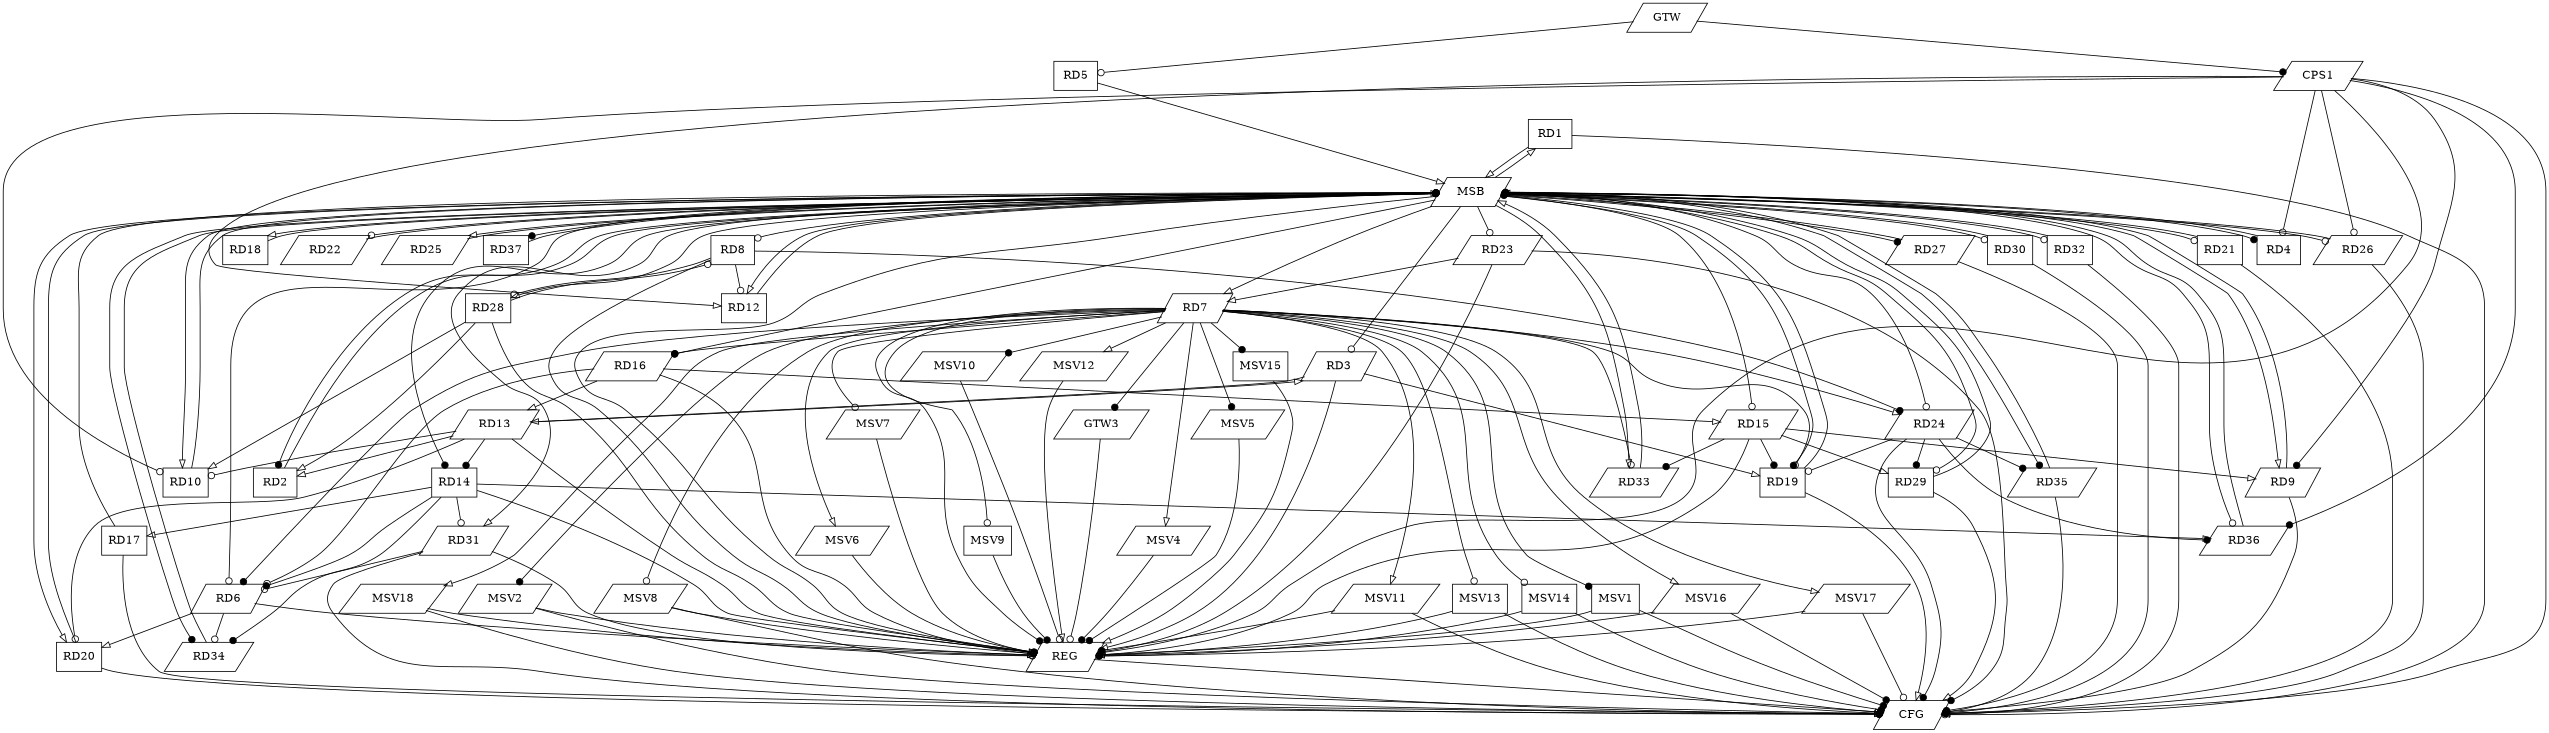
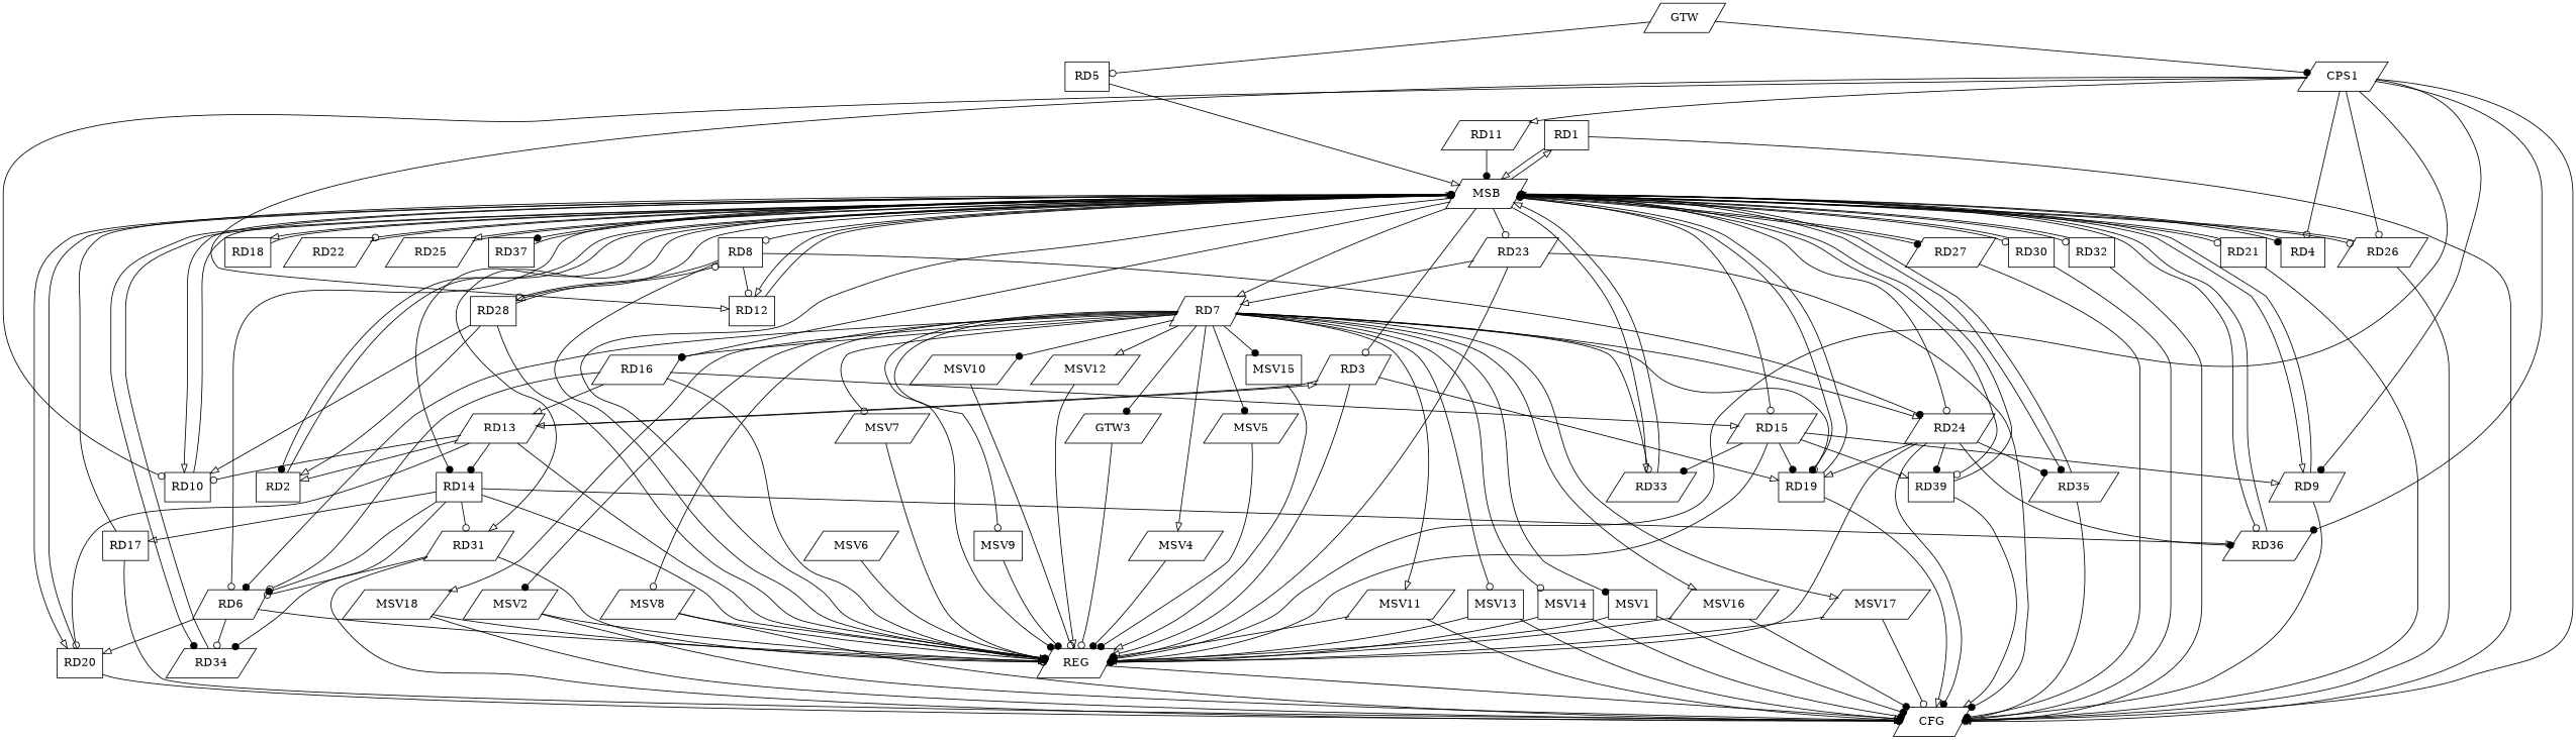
  strict digraph {
    node [shape=parallelogram]
    edge [arrowhead=dot]
    n1 [label=RD1 shape=box]
    n2 [label=MSB]
    n3 [label=CFG]
    n4 [label=RD2 shape=box]
    n5 [label=RD3]
    n6 [label=RD19 shape=box]
    n7 [label=REG]
    n8 [label=RD4 shape=box]
    n9 [label=RD6]
    n10 [label=RD20 shape=box]
    n11 [label=RD34]
    n12 [label=RD7]
    n13 [label=RD16]
    n14 [label=RD24]
    n15 [label=RD33]
    n16 [label=RD8 shape=box]
    n17 [label=RD12 shape=box]
    n18 [label=RD28 shape=box]
    n19 [label=RD9]
    n20 [label=RD10 shape=box]
    n21 [label=RD14 shape=box]
    n22 [label=RD31]
    n23 [label=RD36]
    n24 [label=RD15]
-   n25 [label=RD29 shape=box]
+   n25 [label=RD39 shape=box]
    n26 [label=RD18 shape=box]
    n27 [label=RD21 shape=box]
    n28 [label=RD22]
    n29 [label=RD23]
    n30 [label=RD35]
    n31 [label=RD25]
    n32 [label=RD26]
    n33 [label=RD27]
    n34 [label=RD30 shape=box]
    n35 [label=RD32 shape=box]
    n36 [label=RD37 shape=box]
    n37 [label=RD13]
    n38 [label=RD5 shape=box]
    n39 [label=MSV1 shape=box]
    n40 [label=MSV2]
    n41 [label=GTW3]
    n42 [label=MSV4]
    n43 [label=MSV5]
    n44 [label=MSV6]
    n45 [label=MSV7]
    n46 [label=MSV8]
    n47 [label=MSV9 shape=box]
    n48 [label=MSV10]
    n49 [label=MSV11]
    n50 [label=MSV12]
    n51 [label=MSV13 shape=box]
    n52 [label=MSV14 shape=box]
    n53 [label=MSV15 shape=box]
    n54 [label=MSV16]
    n55 [label=MSV17]
    n56 [label=MSV18]
+   n57 [label=RD11]
    n58 [label=RD17 shape=box]
    n59 [label=CPS1]
    n60 [label=GTW]
    n1 -> n2 [arrowhead=onormal]
    n1 -> n3 [arrowhead=odot]
    n2 -> n1 [arrowhead=onormal]
    n2 -> n4
    n2 -> n5 [arrowhead=odot]
    n2 -> n6
    n2 -> n7 [arrowhead=onormal]
    n2 -> n8
    n2 -> n9 [arrowhead=odot]
    n2 -> n10 [arrowhead=onormal]
    n2 -> n11
    n2 -> n12 [arrowhead=onormal]
    n2 -> n13
    n2 -> n14 [arrowhead=odot]
    n2 -> n15 [arrowhead=onormal]
    n2 -> n16 [arrowhead=odot]
    n2 -> n17 [arrowhead=onormal]
    n2 -> n18 [arrowhead=onormal]
    n2 -> n19 [arrowhead=onormal]
    n2 -> n20 [arrowhead=onormal]
    n2 -> n21
    n2 -> n22 [arrowhead=onormal]
    n2 -> n23 [arrowhead=odot]
    n2 -> n24 [arrowhead=odot]
    n2 -> n25 [arrowhead=odot]
    n2 -> n26 [arrowhead=onormal]
    n2 -> n27 [arrowhead=odot]
    n2 -> n28 [arrowhead=odot]
    n2 -> n29 [arrowhead=odot]
    n2 -> n30
    n2 -> n31 [arrowhead=onormal]
    n2 -> n32 [arrowhead=odot]
    n2 -> n33
    n2 -> n34 [arrowhead=odot]
    n2 -> n35 [arrowhead=odot]
    n2 -> n36
    n4 -> n2 [arrowhead=odot]
    n5 -> n6 [arrowhead=onormal]
    n5 -> n7 [arrowhead=onormal]
    n5 -> n37 [arrowhead=onormal]
    n6 -> n2
    n6 -> n3 [arrowhead=onormal]
    n7 -> n3 [arrowhead=onormal]
    n8 -> n2 [arrowhead=onormal]
    n9 -> n7 [arrowhead=onormal]
    n9 -> n10 [arrowhead=onormal]
    n9 -> n11 [arrowhead=odot]
    n10 -> n2
    n10 -> n3 [arrowhead=odot]
    n11 -> n2
    n12 -> n6 [arrowhead=odot]
    n12 -> n7
    n12 -> n9
    n12 -> n13
    n12 -> n14 [arrowhead=onormal]
    n12 -> n15 [arrowhead=odot]
    n12 -> n39
    n12 -> n40
    n12 -> n41
    n12 -> n42 [arrowhead=onormal]
    n12 -> n43
-   n12 -> n44 [arrowhead=onormal]
    n12 -> n45 [arrowhead=odot]
    n12 -> n46 [arrowhead=odot]
    n12 -> n47 [arrowhead=odot]
    n12 -> n48
    n12 -> n49 [arrowhead=onormal]
    n12 -> n50 [arrowhead=onormal]
    n12 -> n51 [arrowhead=odot]
    n12 -> n52 [arrowhead=odot]
    n12 -> n53
    n12 -> n54 [arrowhead=onormal]
    n12 -> n55 [arrowhead=onormal]
    n12 -> n56 [arrowhead=onormal]
    n13 -> n7
    n13 -> n9 [arrowhead=odot]
    n13 -> n24 [arrowhead=onormal]
    n13 -> n37 [arrowhead=onormal]
    n14 -> n3
-   n14 -> n6 [arrowhead=odot]
+   n14 -> n6 [arrowhead=onormal]
+   n14 -> n7
    n14 -> n23
    n14 -> n25
    n14 -> n30
    n15 -> n2 [arrowhead=onormal]
    n16 -> n7
    n16 -> n14
    n16 -> n17 [arrowhead=odot]
    n16 -> n18 [arrowhead=odot]
    n17 -> n2
    n18 -> n4 [arrowhead=onormal]
    n18 -> n7 [arrowhead=odot]
    n18 -> n16 [arrowhead=odot]
    n18 -> n20 [arrowhead=onormal]
    n19 -> n2
    n19 -> n3
    n20 -> n2 [arrowhead=odot]
    n21 -> n7 [arrowhead=onormal]
    n21 -> n9
    n21 -> n11
    n21 -> n22 [arrowhead=odot]
    n21 -> n23 [arrowhead=onormal]
    n21 -> n58 [arrowhead=onormal]
    n22 -> n3 [arrowhead=odot]
    n22 -> n7 [arrowhead=odot]
    n22 -> n9 [arrowhead=odot]
    n23 -> n2 [arrowhead=odot]
    n24 -> n6
    n24 -> n7 [arrowhead=onormal]
    n24 -> n15
    n24 -> n19 [arrowhead=onormal]
    n24 -> n25 [arrowhead=onormal]
    n25 -> n2
    n25 -> n3 [arrowhead=onormal]
    n26 -> n2 [arrowhead=onormal]
    n27 -> n2
    n27 -> n3
    n28 -> n2
    n29 -> n3
    n29 -> n7 [arrowhead=odot]
    n29 -> n12 [arrowhead=onormal]
    n30 -> n2 [arrowhead=odot]
    n30 -> n3
    n31 -> n2 [arrowhead=odot]
    n32 -> n2 [arrowhead=odot]
    n32 -> n3
    n33 -> n2 [arrowhead=odot]
    n33 -> n3
    n34 -> n2 [arrowhead=odot]
    n34 -> n3
    n35 -> n2 [arrowhead=odot]
    n35 -> n3 [arrowhead=onormal]
    n36 -> n2
    n37 -> n4 [arrowhead=onormal]
    n37 -> n5 [arrowhead=onormal]
    n37 -> n7
    n37 -> n10 [arrowhead=odot]
    n37 -> n20 [arrowhead=odot]
    n37 -> n21
    n38 -> n2 [arrowhead=onormal]
    n39 -> n3
    n39 -> n7
    n40 -> n3 [arrowhead=onormal]
    n40 -> n7 [arrowhead=onormal]
    n41 -> n7 [arrowhead=odot]
    n42 -> n7
    n43 -> n7
    n44 -> n7 [arrowhead=odot]
    n45 -> n7 [arrowhead=odot]
    n46 -> n3 [arrowhead=odot]
    n46 -> n7
    n47 -> n7
    n48 -> n7 [arrowhead=odot]
    n49 -> n3
    n49 -> n7
    n50 -> n7 [arrowhead=onormal]
    n51 -> n3 [arrowhead=odot]
    n51 -> n7 [arrowhead=odot]
    n52 -> n3
    n52 -> n7
    n53 -> n7 [arrowhead=onormal]
    n54 -> n3
    n54 -> n7 [arrowhead=onormal]
    n55 -> n3 [arrowhead=odot]
    n55 -> n7 [arrowhead=odot]
    n56 -> n3
    n56 -> n7 [arrowhead=odot]
+   n57 -> n2
    n58 -> n2
    n58 -> n3 [arrowhead=onormal]
    n59 -> n3 [arrowhead=onormal]
    n59 -> n7 [arrowhead=onormal]
    n59 -> n8 [arrowhead=odot]
    n59 -> n17 [arrowhead=onormal]
    n59 -> n19
    n59 -> n20 [arrowhead=odot]
    n59 -> n23
    n59 -> n32 [arrowhead=odot]
+   n59 -> n57 [arrowhead=onormal]
    n60 -> n38 [arrowhead=odot]
    n60 -> n59
  }
